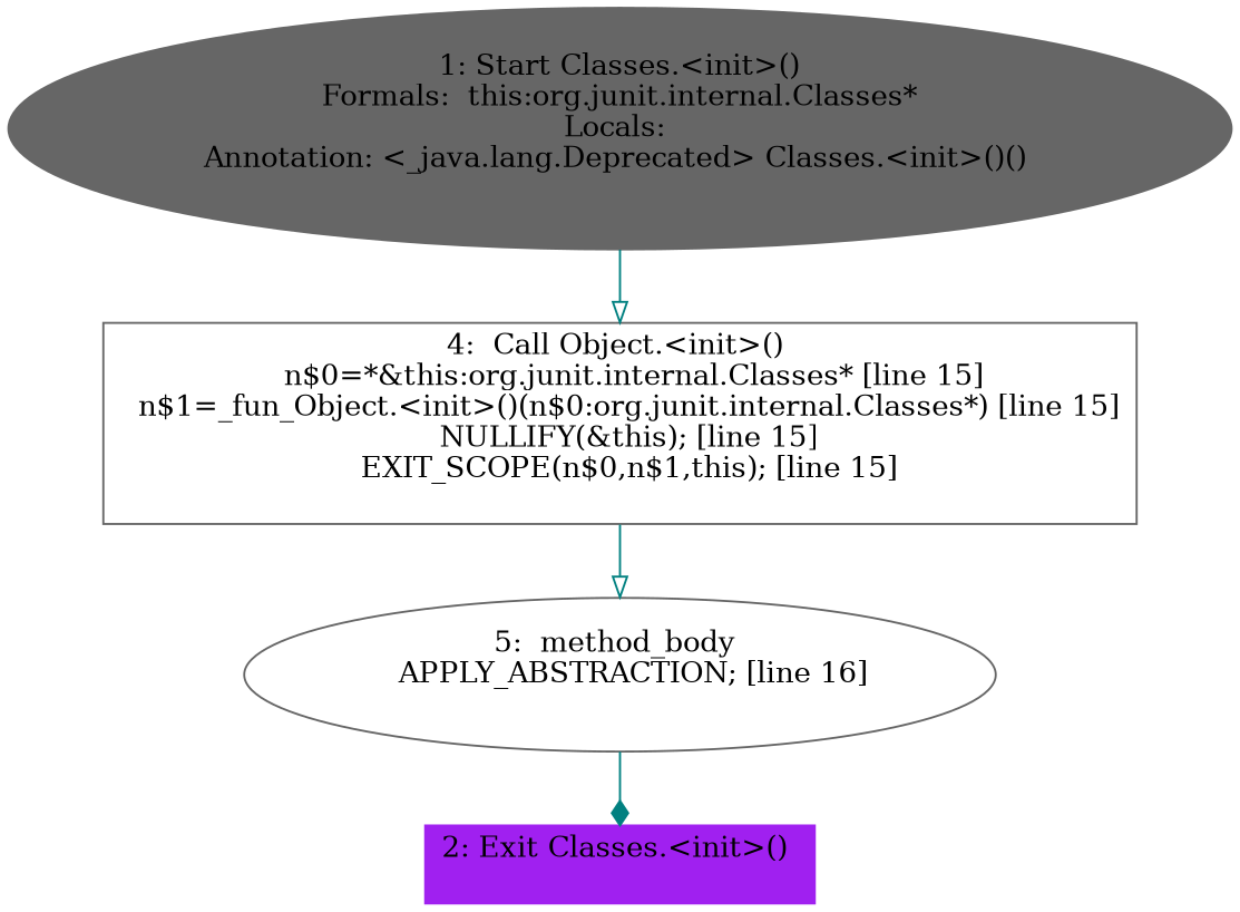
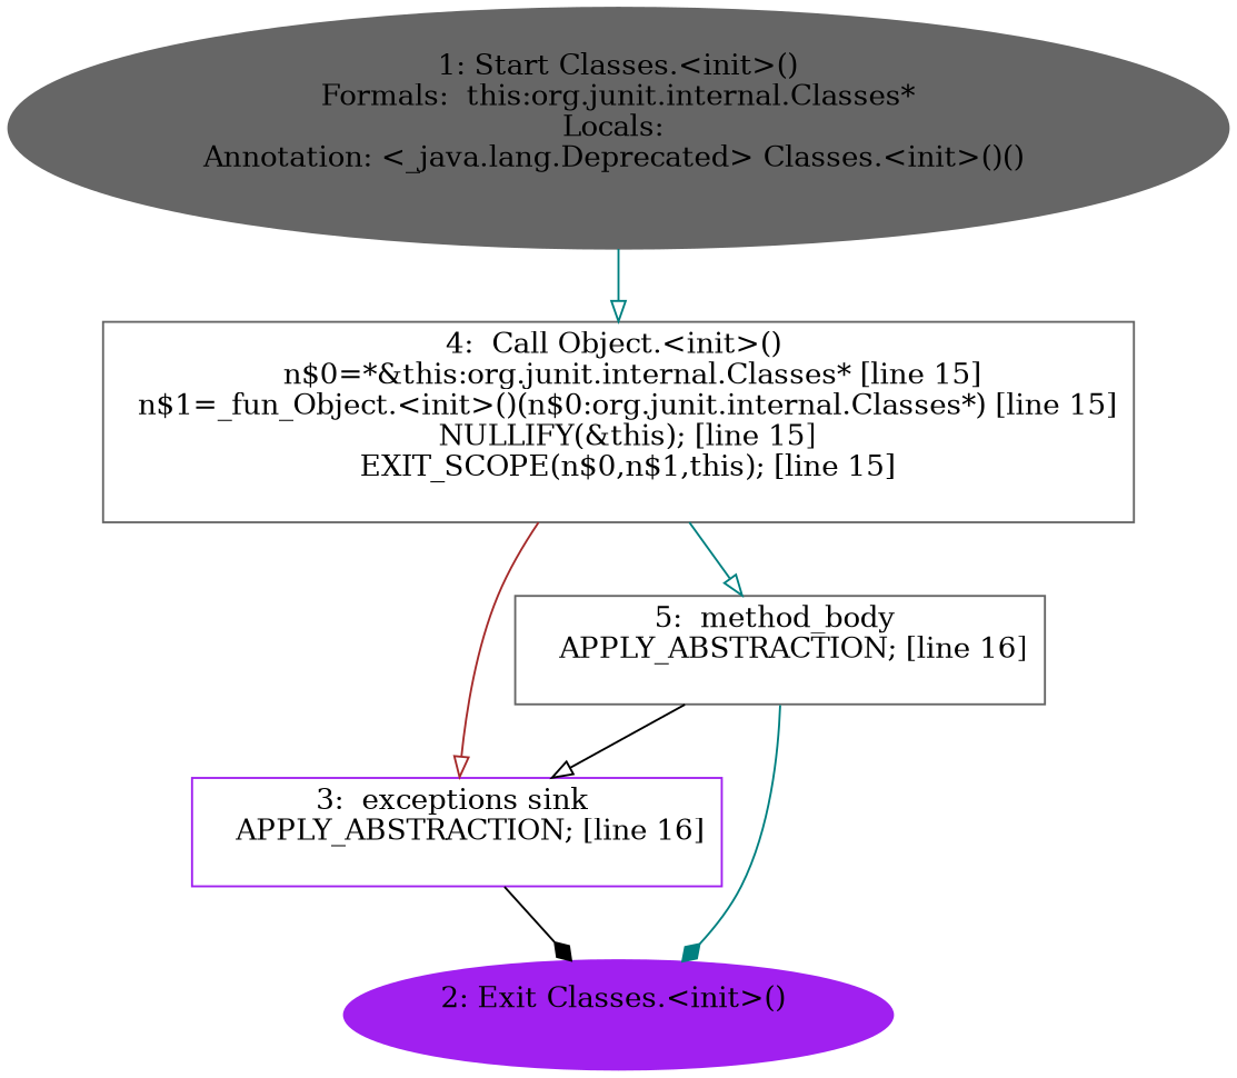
  digraph {
    node [color=gray40 shape=box]
    edge [arrowhead=onormal color=teal]
    n1 [label="1: Start Classes.<init>()\nFormals:  this:org.junit.internal.Classes*\nLocals: \nAnnotation: <_java.lang.Deprecated> Classes.<init>()() \n  " style=filled shape=""]
    n2 [label="4:  Call Object.<init>() \n   n$0=*&this:org.junit.internal.Classes* [line 15]\n  n$1=_fun_Object.<init>()(n$0:org.junit.internal.Classes*) [line 15]\n  NULLIFY(&this); [line 15]\n  EXIT_SCOPE(n$0,n$1,this); [line 15]\n "]
-   n4 [label="5:  method_body \n   APPLY_ABSTRACTION; [line 16]\n " shape=ellipse]
-   n5 [color=purple label="2: Exit Classes.<init>() \n  " style=filled]
+   n3 [color=purple label="3:  exceptions sink \n   APPLY_ABSTRACTION; [line 16]\n "]
+   n4 [label="5:  method_body \n   APPLY_ABSTRACTION; [line 16]\n "]
+   n5 [color=purple label="2: Exit Classes.<init>() \n  " style=filled shape=""]
    n1 -> n2
+   n2 -> n3 [color=brown]
    n2 -> n4
+   n3 -> n5 [arrowhead=diamond color=black]
+   n4 -> n3 [color=black]
    n4 -> n5 [arrowhead=diamond]
  }
